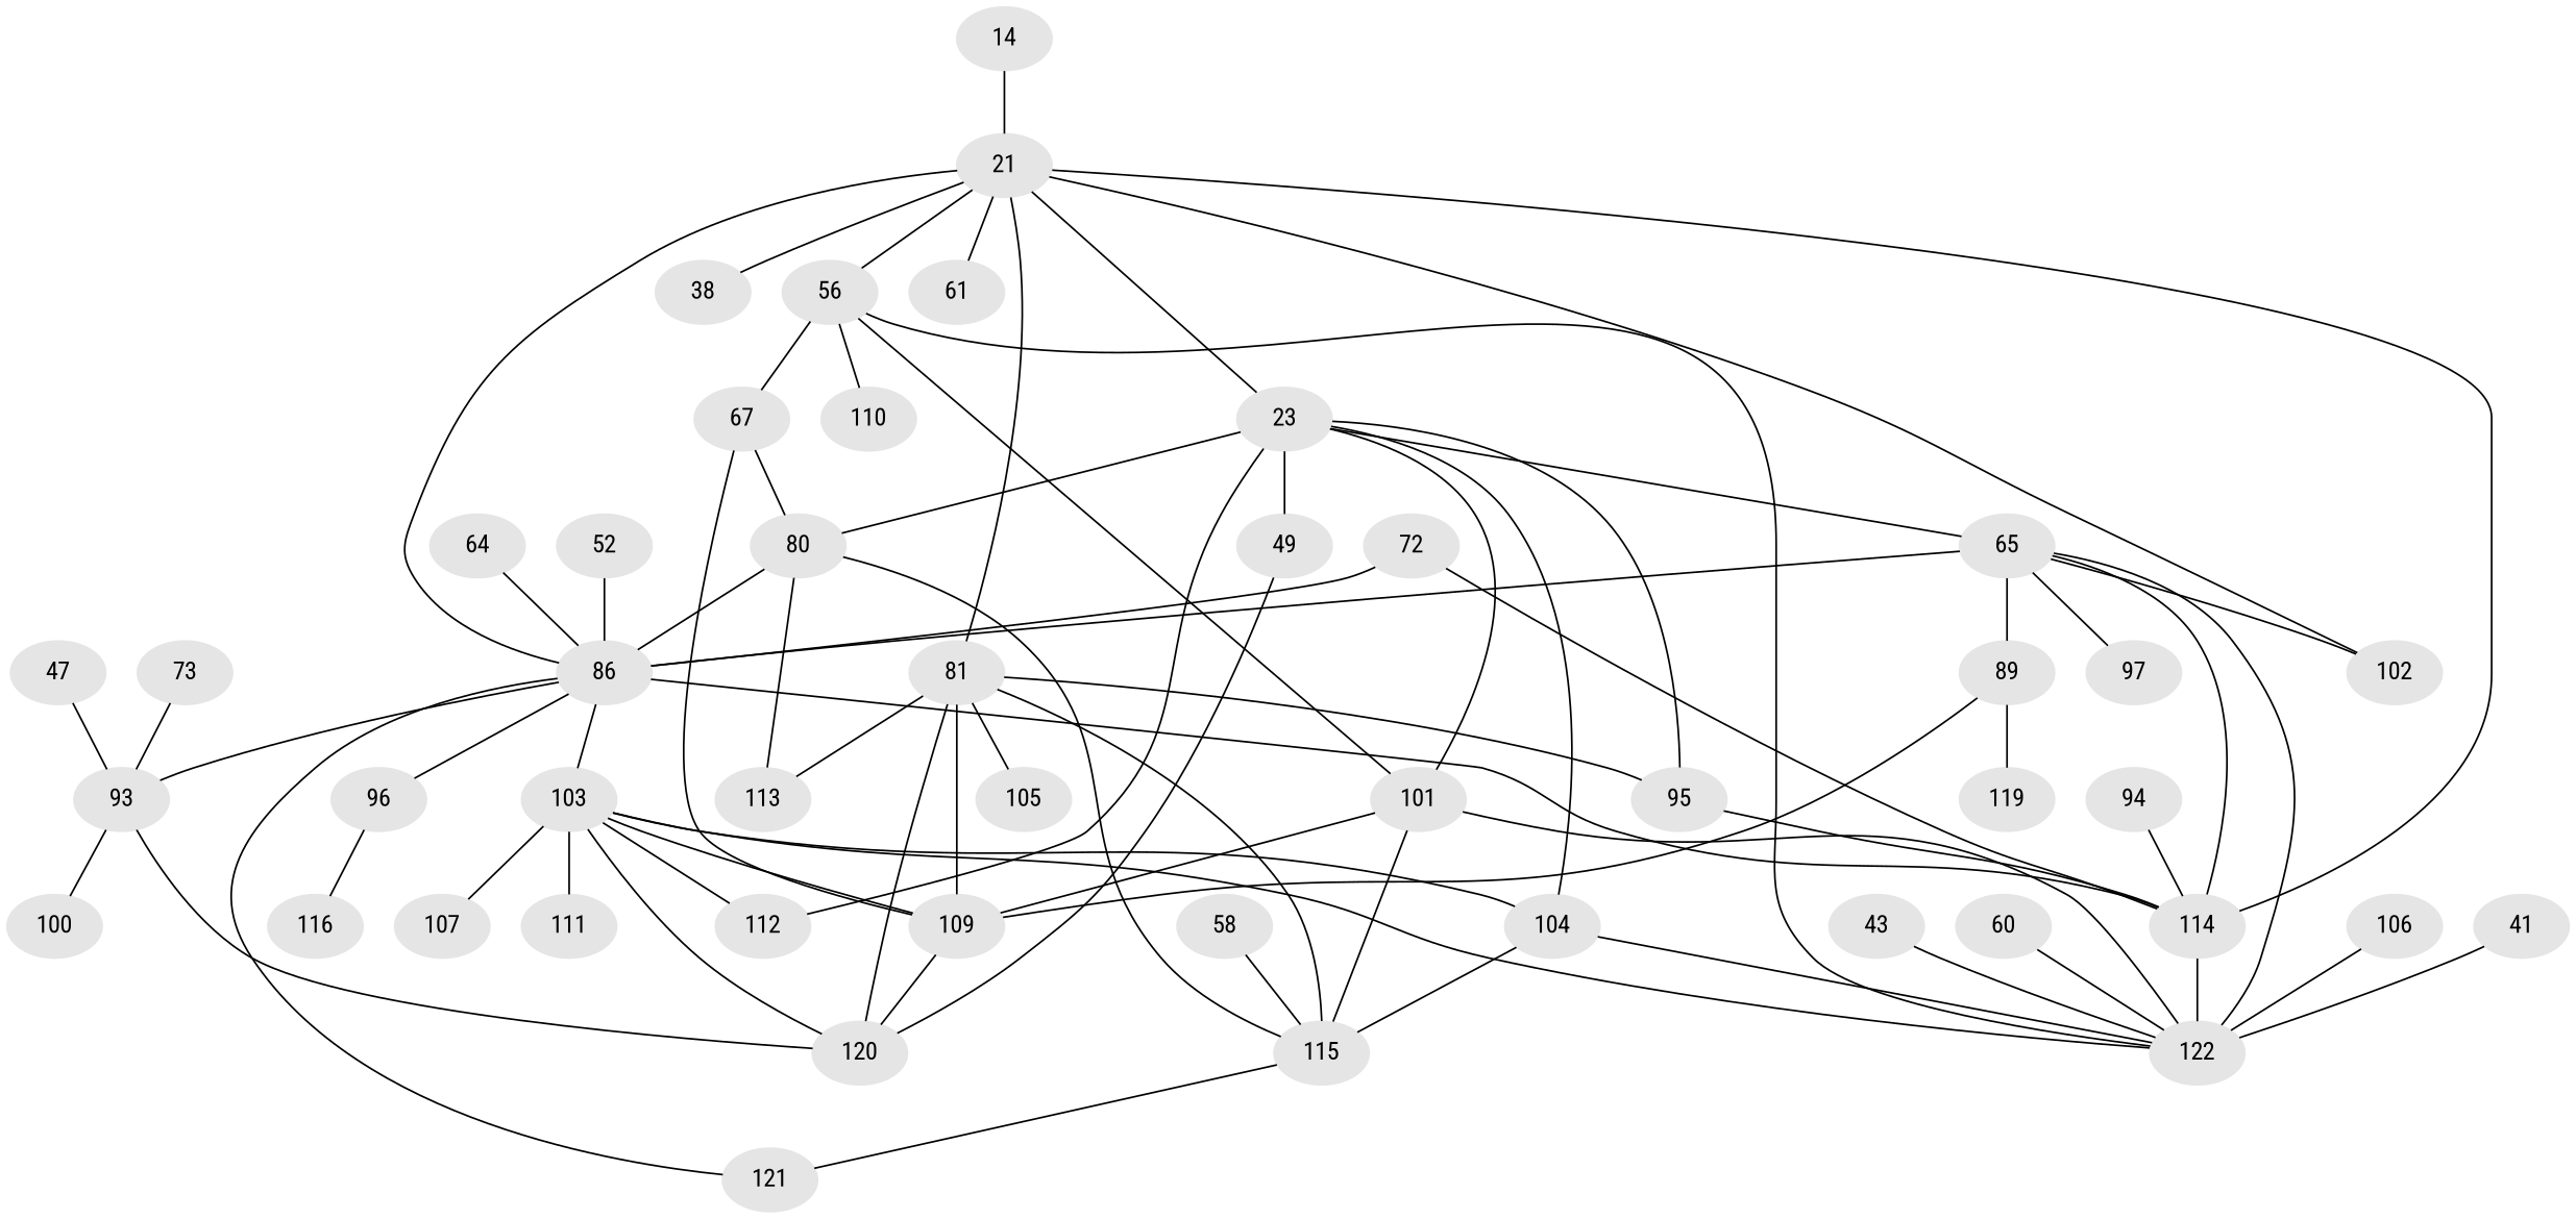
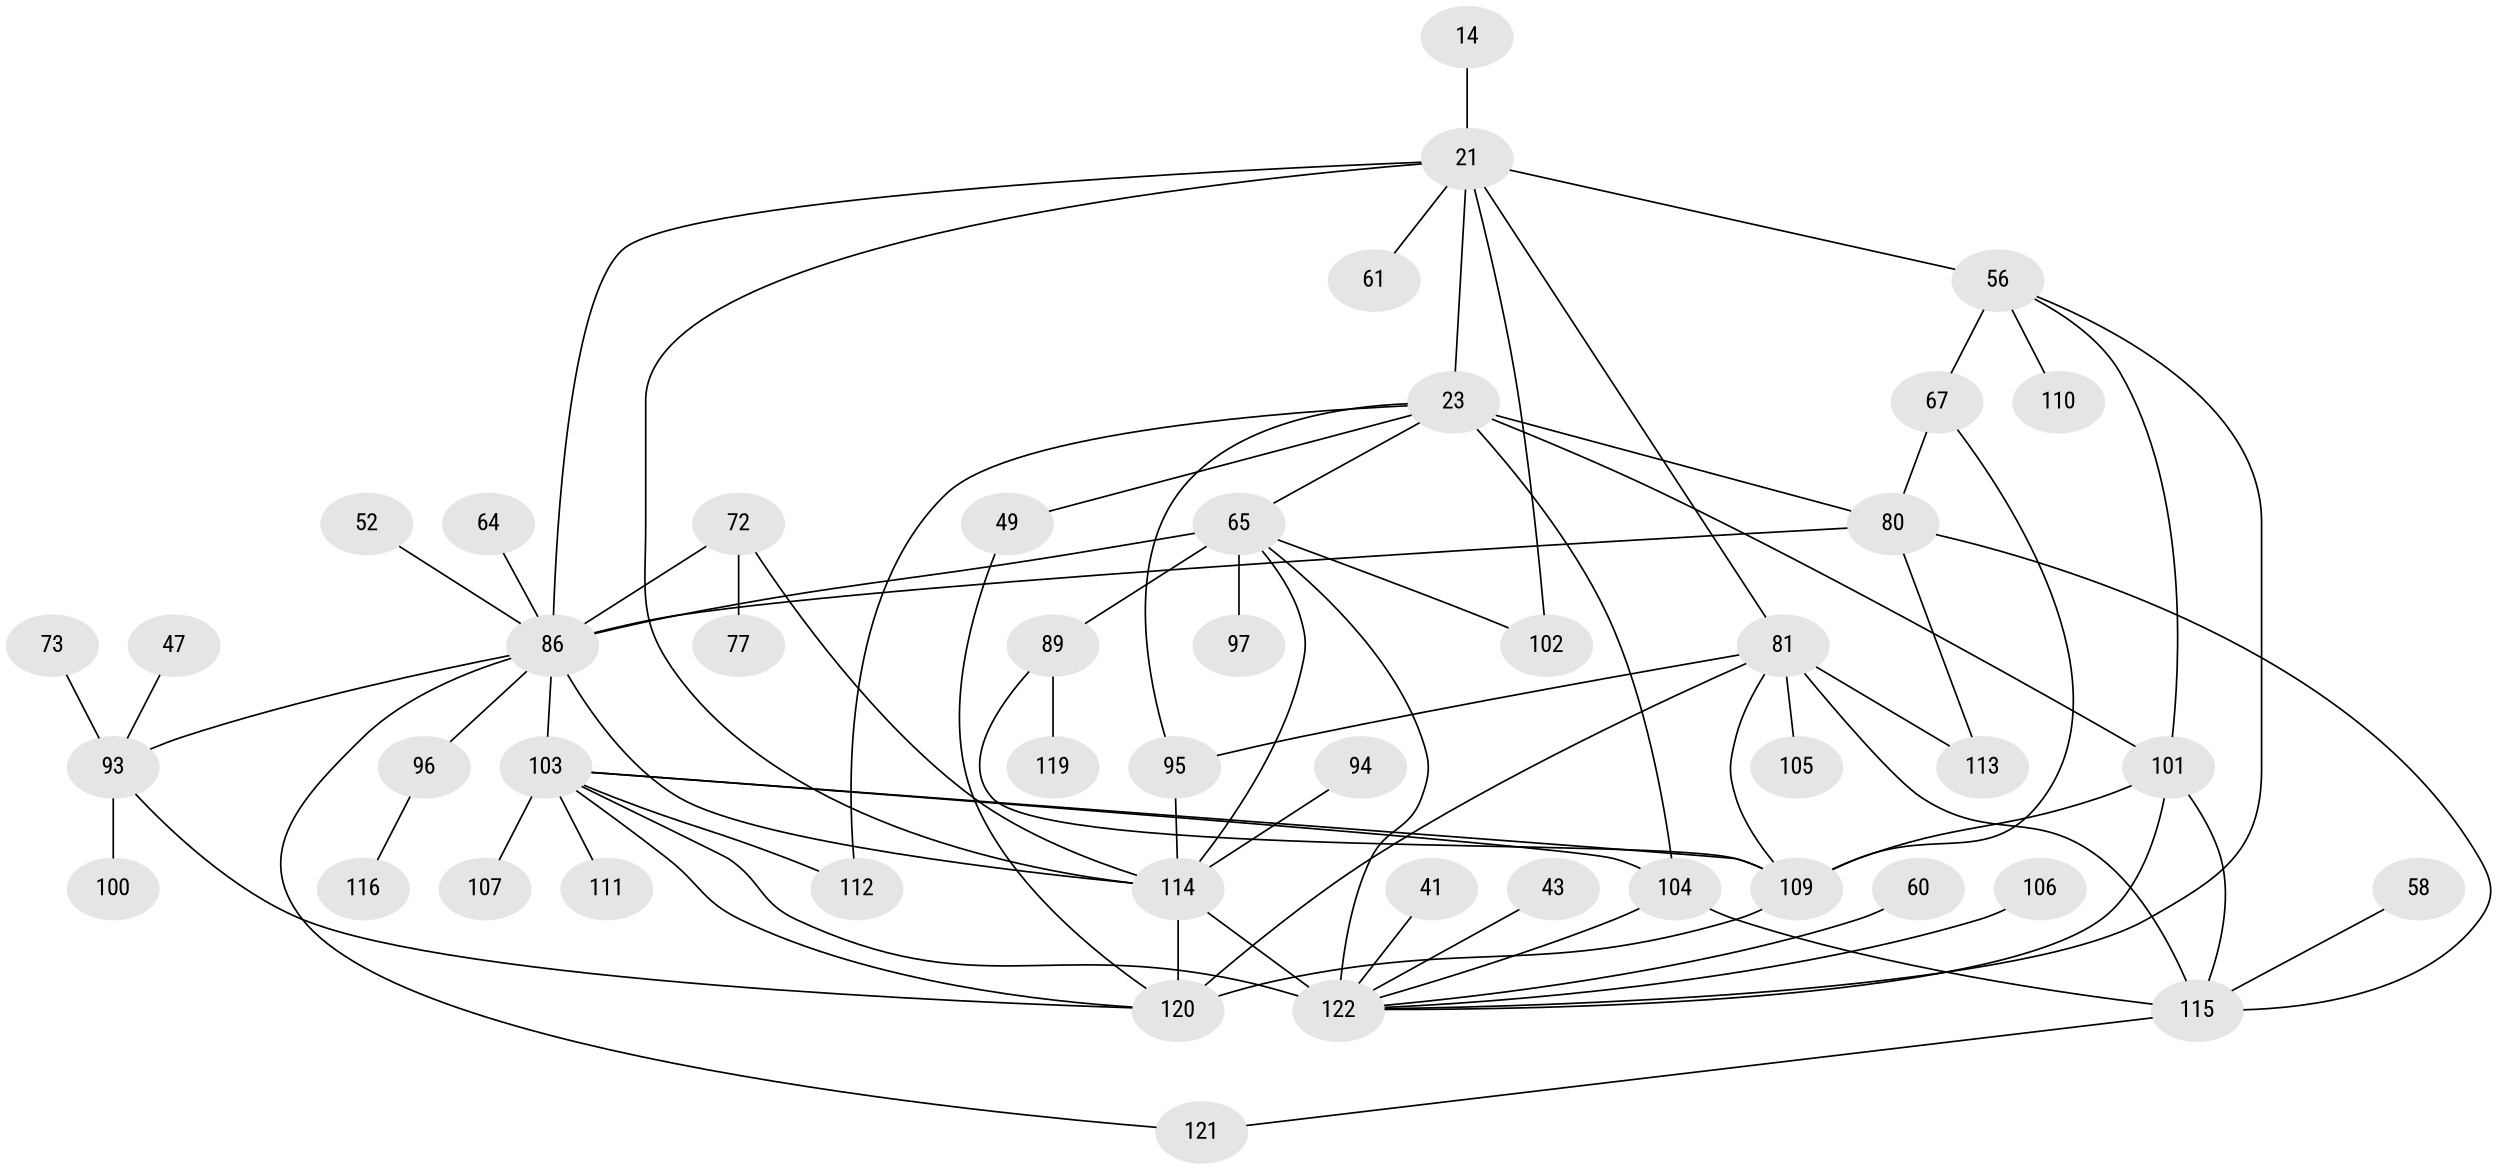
  graph {
    fontname="Roboto Condensed"
    node [color=gray90 fontname="Roboto Condensed" style=filled]
    edge [fontname="Roboto Condensed"]
    21 [super="+8"]
    23
-   38
    56 [super="+11+51"]
    61
    81 [super="+24+48+79"]
    86 [super="+20+1+39"]
    102
    114 [super="+82+71+92+52+99"]
    14
    49
    65 [super="+4+6"]
    80 [super="+44+50"]
    95
    101 [super="+16+59"]
    104
    112 [super="+108"]
    122 [super="+63+118+78+117"]
    67 [super="+34+53"]
    110
    120 [super="+10+85"]
    115 [super="+36"]
    109 [super="+87+90"]
    113
    105
    93 [super="+19+30"]
    96
    103 [super="+29+31+70+75+84"]
    121
    89 [super="+57"]
    97 [super="+66"]
    41
    n33 [label=52]
    43
    100
    47
    58
    60
    64
    119
    72 [super="+68"]
+   77
    73
    116
    107
    111
    94
    106
    21 -- 23 [weight=2]
-   21 -- 38
    21 -- 56 [weight=2]
    21 -- 61
    21 -- 81 [weight=2]
    21 -- 86 [weight=2]
    21 -- 102
    21 -- 114
    23 -- 49
    23 -- 65
    23 -- 80
    23 -- 95
    23 -- 101
    23 -- 104
    23 -- 112
    56 -- 101
    56 -- 122
    56 -- 67
    56 -- 110
    81 -- 95
    81 -- 120
    81 -- 115 [weight=2]
    81 -- 109 [weight=3]
    81 -- 113
    81 -- 105
    86 -- 114
    86 -- 93
    86 -- 96
    86 -- 103 [weight=3]
    86 -- 121
    114 -- 122 [weight=3]
+   114 -- 120 [weight=3]
    14 -- 21
    49 -- 120
    65 -- 86 [weight=4]
    65 -- 102
    65 -- 114
    65 -- 122 [weight=4]
    65 -- 89 [weight=3]
    65 -- 97
    80 -- 86 [weight=2]
    80 -- 115
    80 -- 113
    95 -- 114
    101 -- 122
    101 -- 115
    101 -- 109 [weight=2]
    104 -- 122
    104 -- 115
    67 -- 80
    67 -- 109
    115 -- 121
    109 -- 120
    93 -- 120
    93 -- 100
    96 -- 116
    103 -- 104
    103 -- 112
    103 -- 122
    103 -- 120
    103 -- 109
    103 -- 107
    103 -- 111
    89 -- 109
    89 -- 119
    41 -- 122
    n33 -- 86
    43 -- 122
    47 -- 93
    58 -- 115
    60 -- 122
    64 -- 86
    72 -- 86 [weight=2]
    72 -- 114
+   72 -- 77
    73 -- 93
    94 -- 114
    106 -- 122
  }
